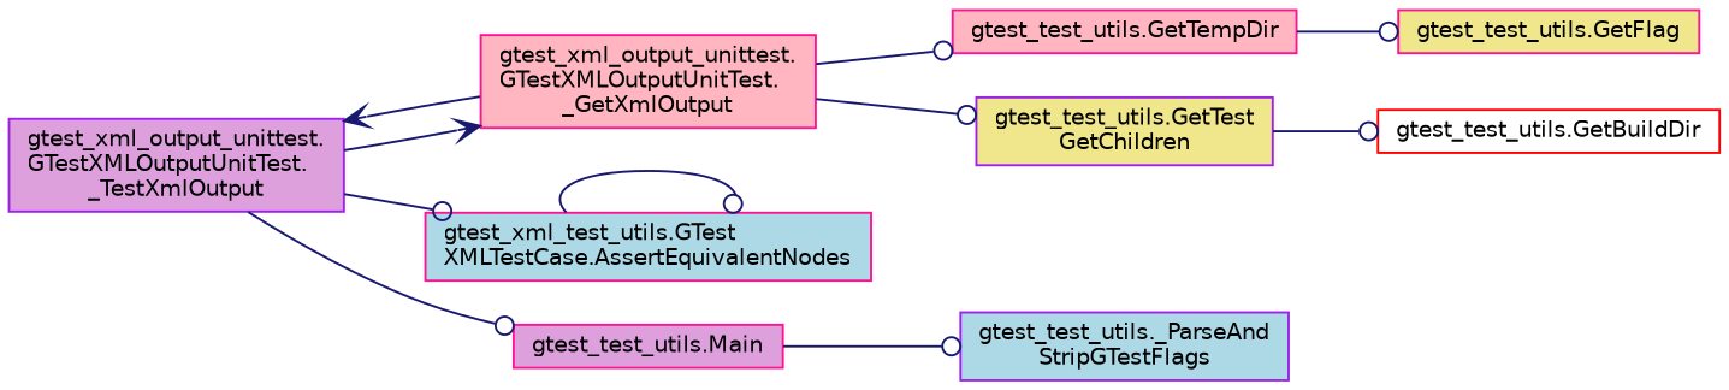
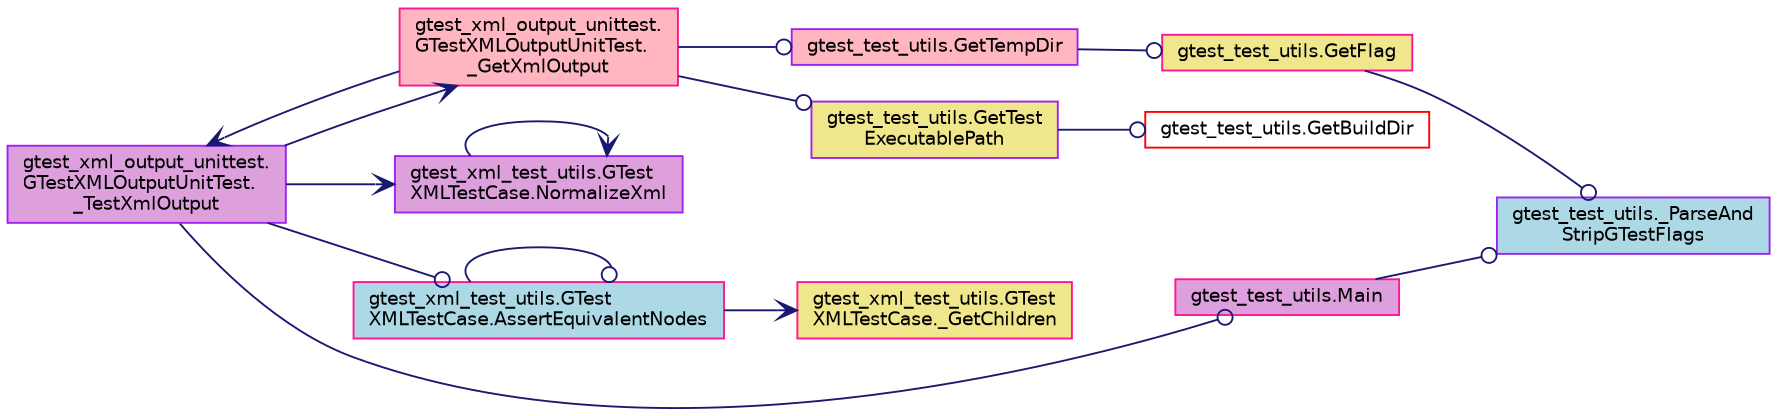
  digraph {
    rankdir=LR
    node [color=purple fillcolor=plum fontname=Helvetica fontsize=10 shape=record style=filled]
    edge [arrowhead=odot color=midnightblue fontname=Helvetica fontsize=10 labelfontname=Helvetica labelfontsize=10 style=solid]
    n1 [fontcolor=black height=0.2 label="gtest_xml_output_unittest.\lGTestXMLOutputUnitTest.\l_TestXmlOutput" width=0.4]
    n2 [color=deeppink fillcolor=lightpink height=0.2 label="gtest_xml_output_unittest.\lGTestXMLOutputUnitTest.\l_GetXmlOutput" width=0.4]
+   n3 [height=0.2 label="gtest_xml_test_utils.GTest\lXMLTestCase.NormalizeXml" width=0.4]
    n4 [color=deeppink fillcolor=lightblue height=0.2 label="gtest_xml_test_utils.GTest\lXMLTestCase.AssertEquivalentNodes" width=0.4]
    n5 [color=deeppink height=0.2 label="gtest_test_utils.Main" width=0.4]
-   n6 [color=deeppink fillcolor=lightpink height=0.2 label="gtest_test_utils.GetTempDir" width=0.4]
-   n7 [fillcolor=khaki height=0.2 label="gtest_test_utils.GetTest\lGetChildren" width=0.4]
+   n6 [fillcolor=lightpink height=0.2 label="gtest_test_utils.GetTempDir" width=0.4]
+   n7 [fillcolor=khaki height=0.2 label="gtest_test_utils.GetTest\lExecutablePath" width=0.4]
+   n8 [color=deeppink fillcolor=khaki height=0.2 label="gtest_xml_test_utils.GTest\lXMLTestCase._GetChildren" width=0.4]
    n9 [fillcolor=lightblue height=0.2 label="gtest_test_utils._ParseAnd\lStripGTestFlags" width=0.4]
    n10 [color=deeppink fillcolor=khaki height=0.2 label="gtest_test_utils.GetFlag" width=0.4]
    n11 [color=red fillcolor=white height=0.2 label="gtest_test_utils.GetBuildDir" width=0.4]
    n1 -> n2 [arrowhead=vee]
+   n1 -> n3 [arrowhead=vee]
    n1 -> n4
    n1 -> n5
    n2 -> n1 [arrowhead=vee]
    n2 -> n6
    n2 -> n7
+   n3 -> n3 [arrowhead=vee]
    n4 -> n4
+   n4 -> n8 [arrowhead=vee]
    n5 -> n9
    n6 -> n10
    n7 -> n11
+   n10 -> n9
  }
